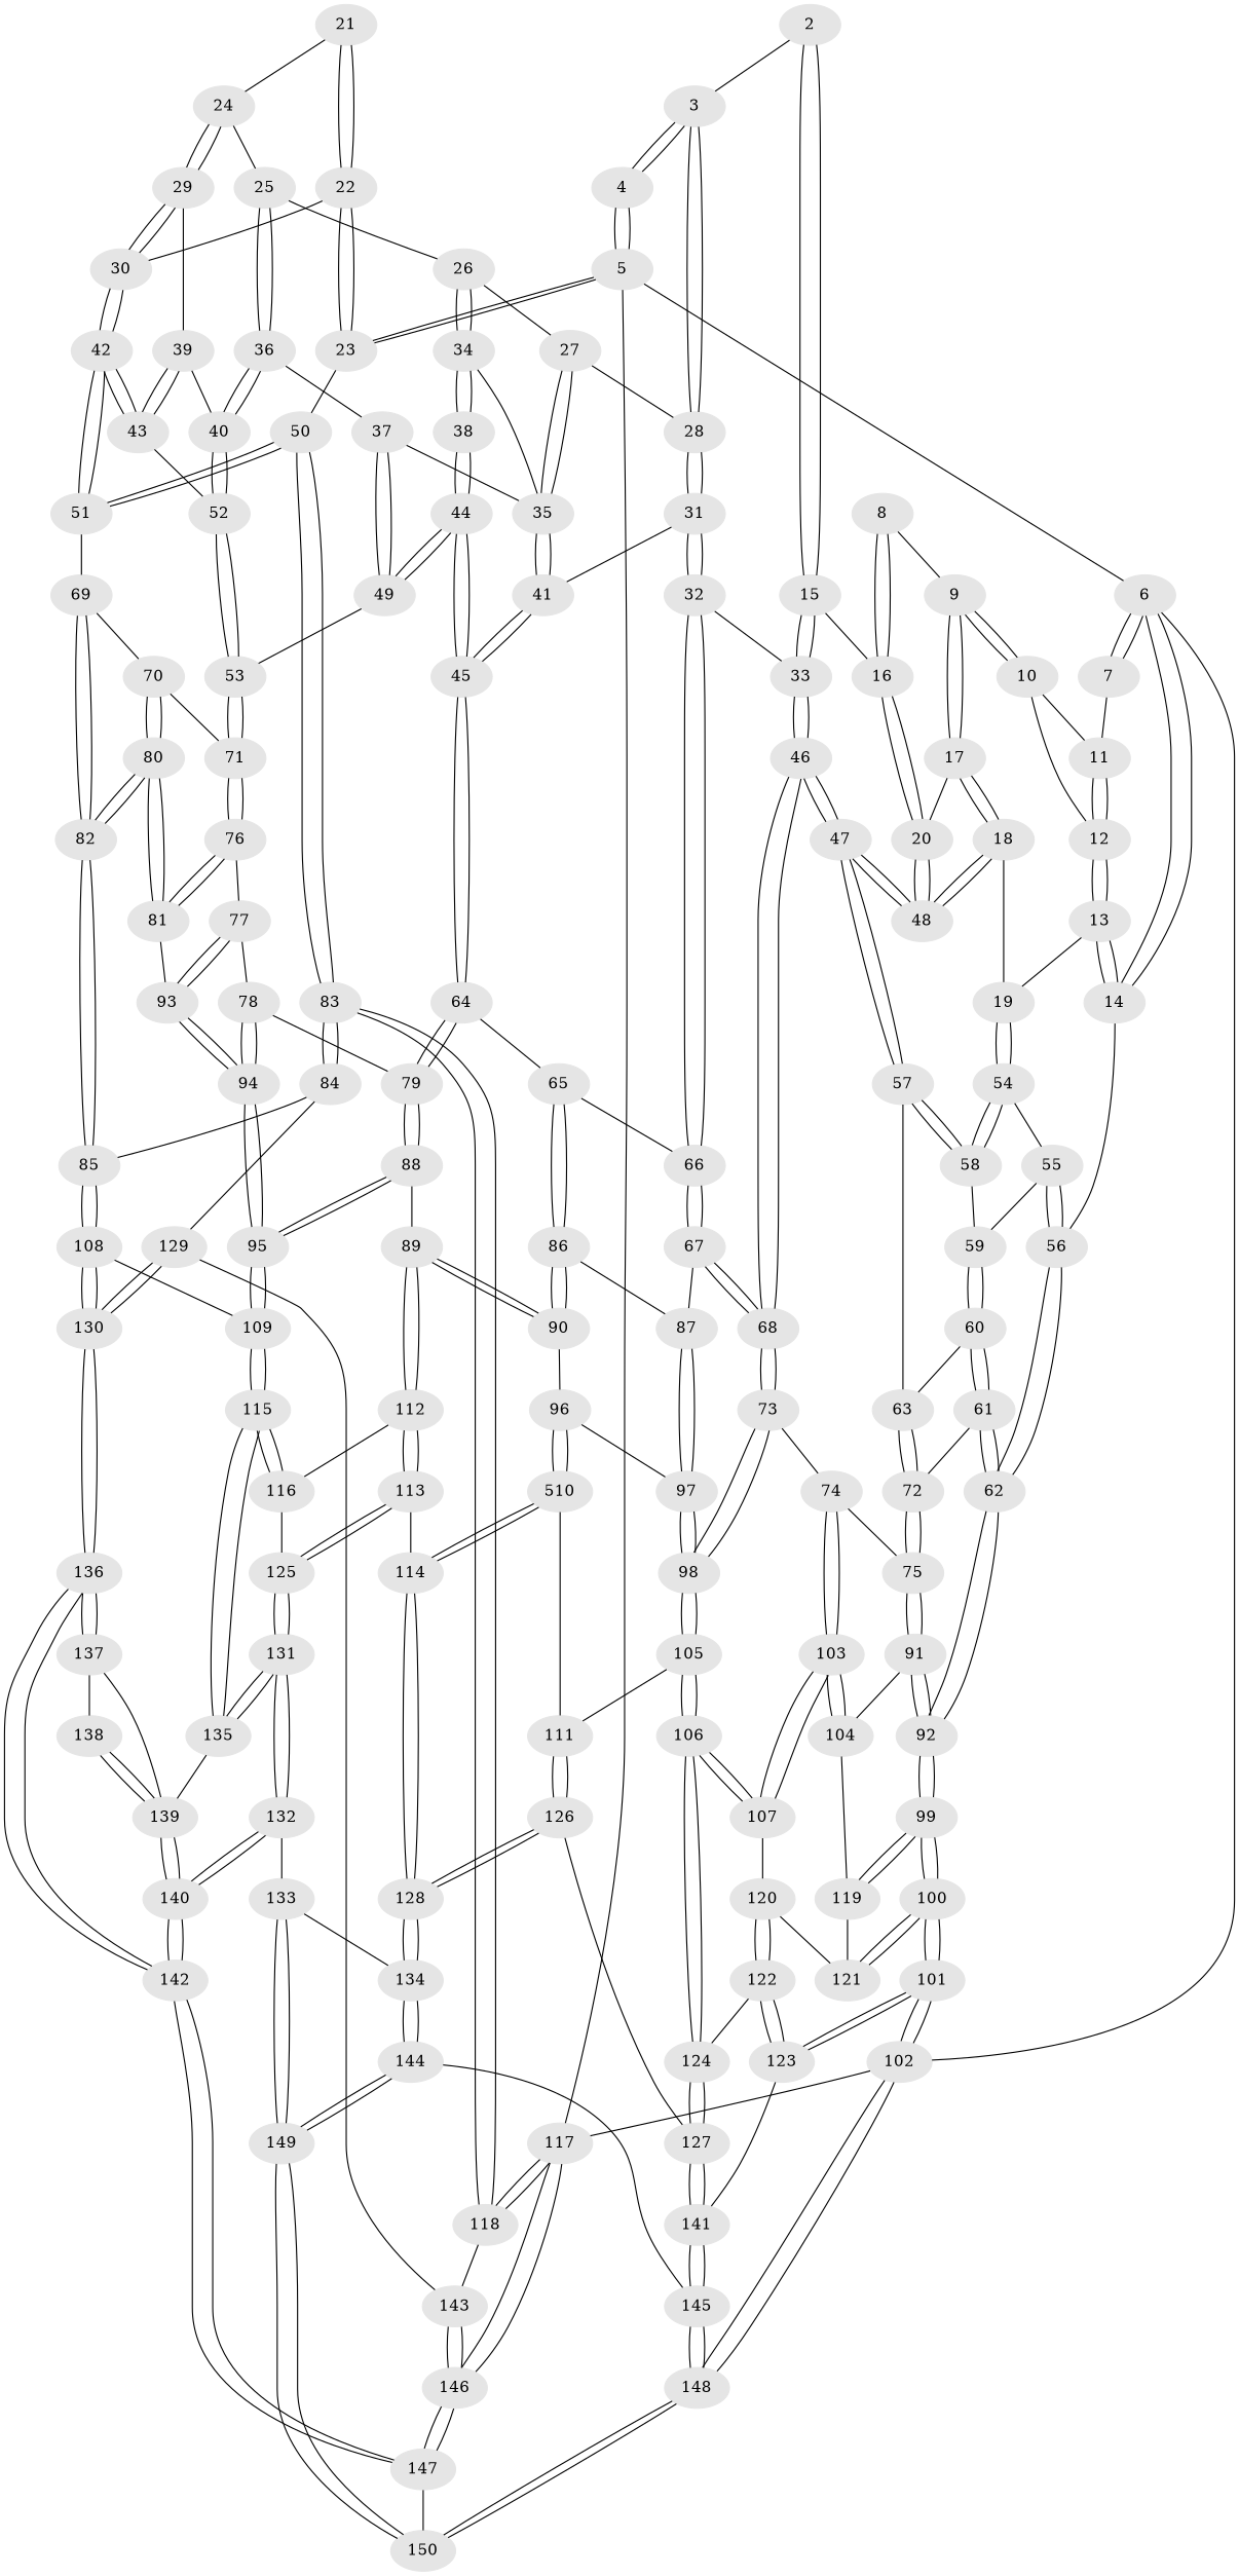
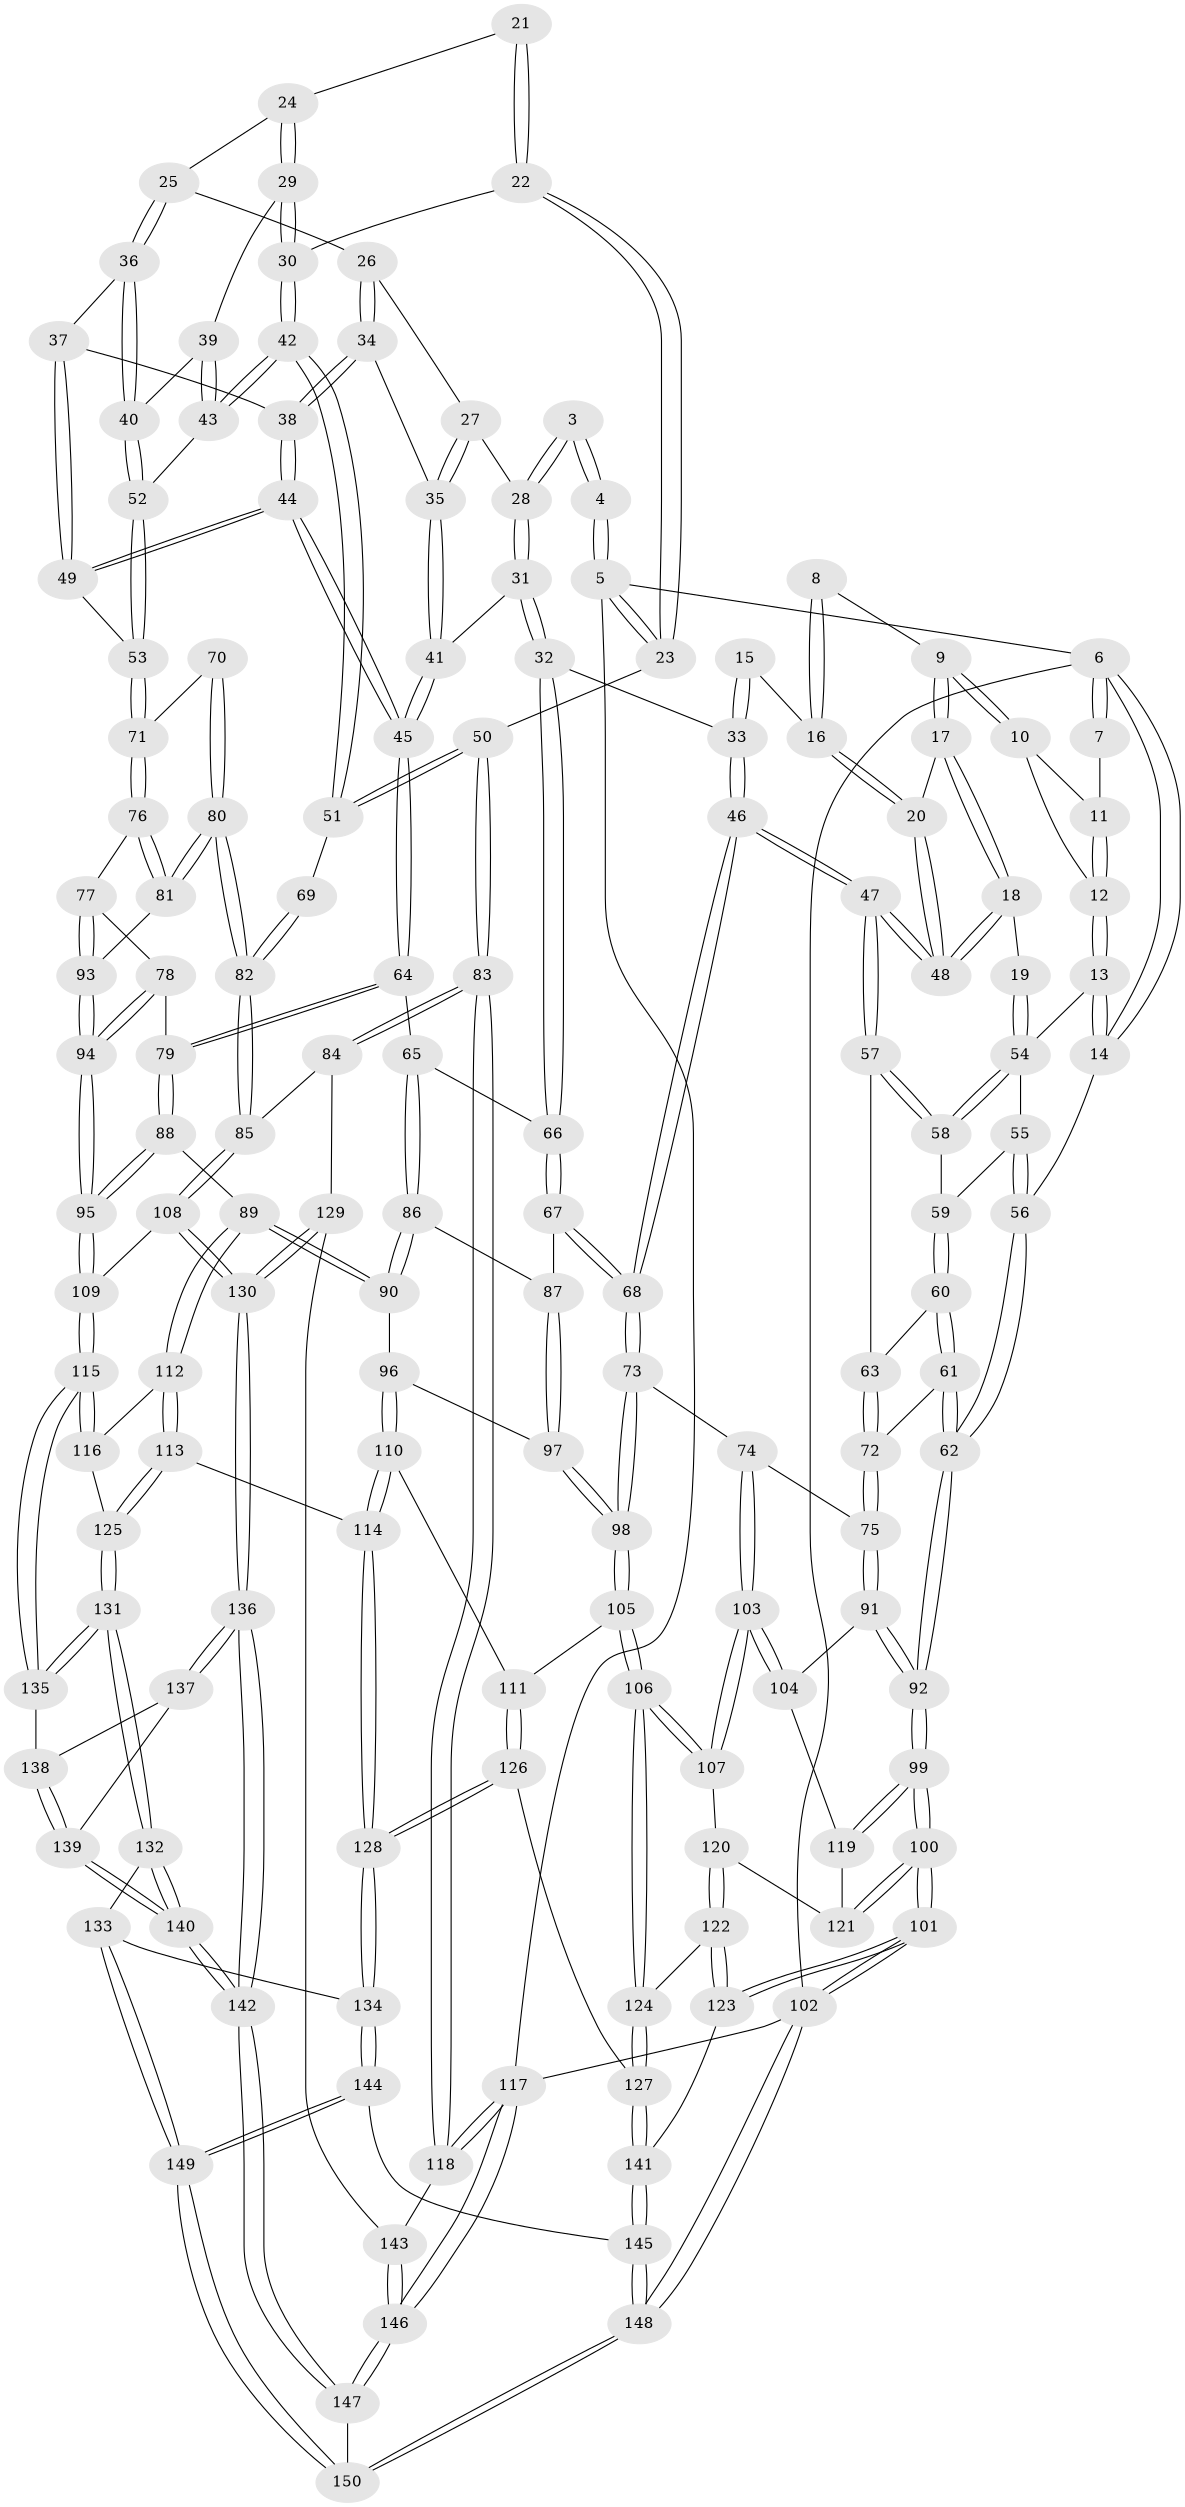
  graph {
    node [color=gray90 style=filled]
-   2
    3
    15
    8
    9
    16
    4
    28
    33
    5
    31
    6
    23
    117
    7
    14
    102
    50
    118
    146
    11
    56
    148
    12
    10
    17
    20
    18
    13
    19
    54
    62
    46
    48
    55
    58
    21
    22
    24
    30
    25
    29
    42
    51
    83
    26
    36
    39
    27
    34
    37
    40
    35
    38
    41
    32
    43
    66
    45
    67
    47
    68
    44
    49
    52
    53
    64
    69
    65
    79
    57
    73
    63
    71
    84
    70
    82
    76
    59
    60
    92
    72
    61
    75
    99
    86
    88
    87
    90
    97
    74
    98
    80
    85
    81
    77
    91
    103
    105
    104
    107
    78
    93
    94
    95
    89
    108
    129
    143
    130
    109
    96
    112
    113
    116
-   110 [label=510]
+   110
    119
    100
    115
    111
    114
    106
    101
    121
    123
    141
    150
    120
    124
    126
    127
    122
    136
    135
    128
    125
    131
    134
    138
    147
    145
    132
    144
    137
    142
    133
    140
    149
    139
-   2 -- 3
-   2 -- 15
-   2 -- 15
    3 -- 4
    3 -- 4
    3 -- 28
    3 -- 28
    15 -- 16
    15 -- 33
    15 -- 33
    8 -- 9
    8 -- 16
    8 -- 16
    9 -- 10
    9 -- 10
    9 -- 17
    9 -- 17
    16 -- 20
    16 -- 20
    4 -- 5
    4 -- 5
    28 -- 31
    28 -- 31
    33 -- 46
    33 -- 46
    5 -- 6
    5 -- 23
    5 -- 23
    5 -- 117
    31 -- 41
    31 -- 32
    31 -- 32
    6 -- 7
    6 -- 7
    6 -- 14
    6 -- 14
    6 -- 102
    23 -- 50
    117 -- 118
    117 -- 118
    117 -- 146
    117 -- 146
    7 -- 11
    14 -- 56
    102 -- 117
    102 -- 148
    102 -- 148
    50 -- 51
    50 -- 51
    50 -- 83
    50 -- 83
    118 -- 143
    146 -- 147
    146 -- 147
    11 -- 12
    11 -- 12
    56 -- 62
    56 -- 62
    148 -- 150
    148 -- 150
    12 -- 13
    12 -- 13
    10 -- 11
    10 -- 12
    17 -- 20
    17 -- 18
    17 -- 18
    20 -- 48
    20 -- 48
    18 -- 19
    18 -- 48
    18 -- 48
    13 -- 14
    13 -- 14
-   13 -- 19
+   13 -- 54
    19 -- 54
    19 -- 54
    54 -- 55
    54 -- 58
    54 -- 58
    62 -- 92
    62 -- 92
    46 -- 47
    46 -- 47
    46 -- 68
    46 -- 68
    55 -- 56
    55 -- 56
    55 -- 59
    58 -- 59
    21 -- 22
    21 -- 22
    21 -- 24
    22 -- 23
    22 -- 23
    22 -- 30
    24 -- 25
    24 -- 29
    24 -- 29
    30 -- 42
    30 -- 42
    25 -- 26
    25 -- 36
    25 -- 36
    29 -- 30
    29 -- 30
    29 -- 39
    42 -- 51
    42 -- 51
    42 -- 43
    42 -- 43
    51 -- 69
    83 -- 118
    83 -- 118
    83 -- 84
    83 -- 84
    26 -- 27
    26 -- 34
    26 -- 34
    36 -- 37
    36 -- 40
    36 -- 40
    39 -- 40
    39 -- 43
    39 -- 43
    27 -- 28
    27 -- 35
    27 -- 35
    34 -- 35
    34 -- 38
    34 -- 38
-   37 -- 35
+   37 -- 38
    37 -- 49
    37 -- 49
    40 -- 52
    40 -- 52
    35 -- 41
    35 -- 41
    38 -- 44
    38 -- 44
    41 -- 45
    41 -- 45
    32 -- 33
    32 -- 66
    32 -- 66
    43 -- 52
    66 -- 67
    66 -- 67
    45 -- 64
    45 -- 64
    67 -- 68
    67 -- 68
    67 -- 87
    47 -- 48
    47 -- 48
    47 -- 57
    47 -- 57
    68 -- 73
    68 -- 73
    44 -- 45
    44 -- 45
    44 -- 49
    44 -- 49
    49 -- 53
    52 -- 53
    52 -- 53
    53 -- 71
    53 -- 71
    64 -- 65
    64 -- 79
    64 -- 79
-   69 -- 70
    69 -- 82
    69 -- 82
    65 -- 66
    65 -- 86
    65 -- 86
    79 -- 88
    79 -- 88
    57 -- 58
    57 -- 58
    57 -- 63
    73 -- 74
    73 -- 98
    73 -- 98
    63 -- 72
    63 -- 72
    71 -- 76
    71 -- 76
    84 -- 85
    84 -- 129
    70 -- 71
    70 -- 80
    70 -- 80
    82 -- 85
    82 -- 85
    76 -- 81
    76 -- 81
    76 -- 77
    59 -- 60
    59 -- 60
    60 -- 63
    60 -- 61
    60 -- 61
    92 -- 99
    92 -- 99
    72 -- 75
    72 -- 75
    61 -- 62
    61 -- 62
    61 -- 72
    75 -- 91
    75 -- 91
    99 -- 119
    99 -- 119
    99 -- 100
    99 -- 100
    86 -- 87
    86 -- 90
    86 -- 90
    88 -- 95
    88 -- 95
    88 -- 89
    87 -- 97
    87 -- 97
    90 -- 96
    97 -- 98
    97 -- 98
    74 -- 75
    74 -- 103
    74 -- 103
    98 -- 105
    98 -- 105
    80 -- 82
    80 -- 82
    80 -- 81
    80 -- 81
    85 -- 108
    85 -- 108
    81 -- 93
    77 -- 78
    77 -- 93
    77 -- 93
    91 -- 92
    91 -- 92
    91 -- 104
    103 -- 104
    103 -- 104
    103 -- 107
    103 -- 107
    105 -- 111
    105 -- 106
    105 -- 106
    104 -- 119
    107 -- 120
    78 -- 79
    78 -- 94
    78 -- 94
    93 -- 94
    93 -- 94
    94 -- 95
    94 -- 95
    95 -- 109
    95 -- 109
    89 -- 90
    89 -- 90
    89 -- 112
    89 -- 112
    108 -- 130
    108 -- 130
    108 -- 109
    129 -- 143
    129 -- 130
    129 -- 130
    143 -- 146
    143 -- 146
    130 -- 136
    130 -- 136
    109 -- 115
    109 -- 115
    96 -- 97
    96 -- 110
    96 -- 110
    112 -- 113
    112 -- 113
    112 -- 116
    113 -- 114
    113 -- 125
    113 -- 125
    116 -- 125
    110 -- 111
    110 -- 114
    110 -- 114
    119 -- 121
    100 -- 101
    100 -- 101
    100 -- 121
    100 -- 121
    115 -- 116
    115 -- 116
    115 -- 135
    115 -- 135
    111 -- 126
    111 -- 126
    114 -- 128
    114 -- 128
    106 -- 107
    106 -- 107
    106 -- 124
    106 -- 124
    101 -- 102
    101 -- 102
    101 -- 123
    101 -- 123
    123 -- 141
    141 -- 145
    141 -- 145
    120 -- 121
    120 -- 122
    120 -- 122
    124 -- 127
    124 -- 127
    126 -- 127
    126 -- 128
    126 -- 128
    127 -- 141
    127 -- 141
    122 -- 123
    122 -- 123
    122 -- 124
    136 -- 137
    136 -- 137
    136 -- 142
    136 -- 142
-   135 -- 139
+   135 -- 138
    128 -- 134
    128 -- 134
    125 -- 131
    125 -- 131
    131 -- 135
    131 -- 135
    131 -- 132
    131 -- 132
    134 -- 144
    134 -- 144
    138 -- 139
    138 -- 139
    147 -- 150
    145 -- 148
    145 -- 148
    132 -- 133
    132 -- 140
    132 -- 140
    144 -- 145
    144 -- 149
    144 -- 149
    137 -- 138
    137 -- 139
    142 -- 147
    142 -- 147
    133 -- 134
    133 -- 149
    133 -- 149
    140 -- 142
    140 -- 142
    149 -- 150
    149 -- 150
    139 -- 140
    139 -- 140
  }
